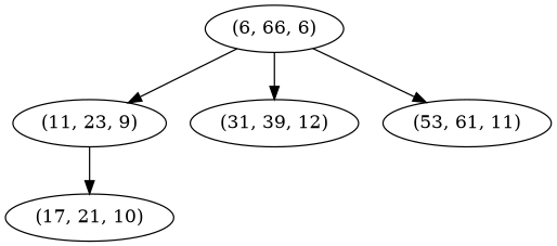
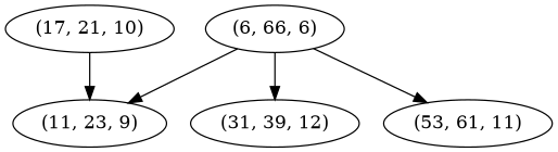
  digraph {
    "(6, 66, 6)"
    "(11, 23, 9)"
    "(31, 39, 12)"
    "(53, 61, 11)"
    n5 [label="(17, 21, 10)"]
    "(6, 66, 6)" -> "(11, 23, 9)"
    "(6, 66, 6)" -> "(31, 39, 12)"
    "(6, 66, 6)" -> "(53, 61, 11)"
-   "(11, 23, 9)" -> n5
+   n5 -> "(11, 23, 9)"
  }
